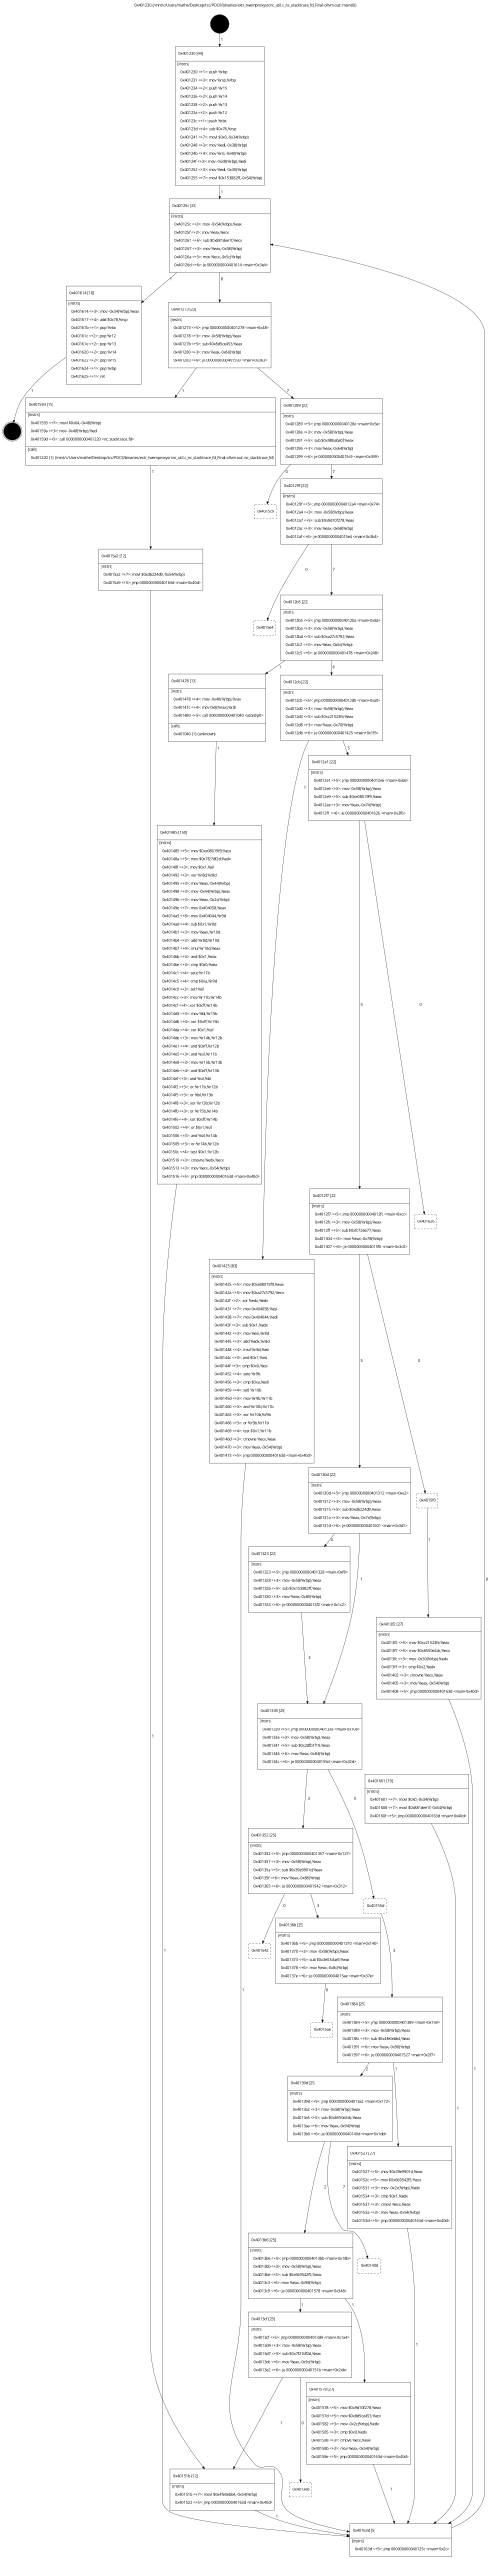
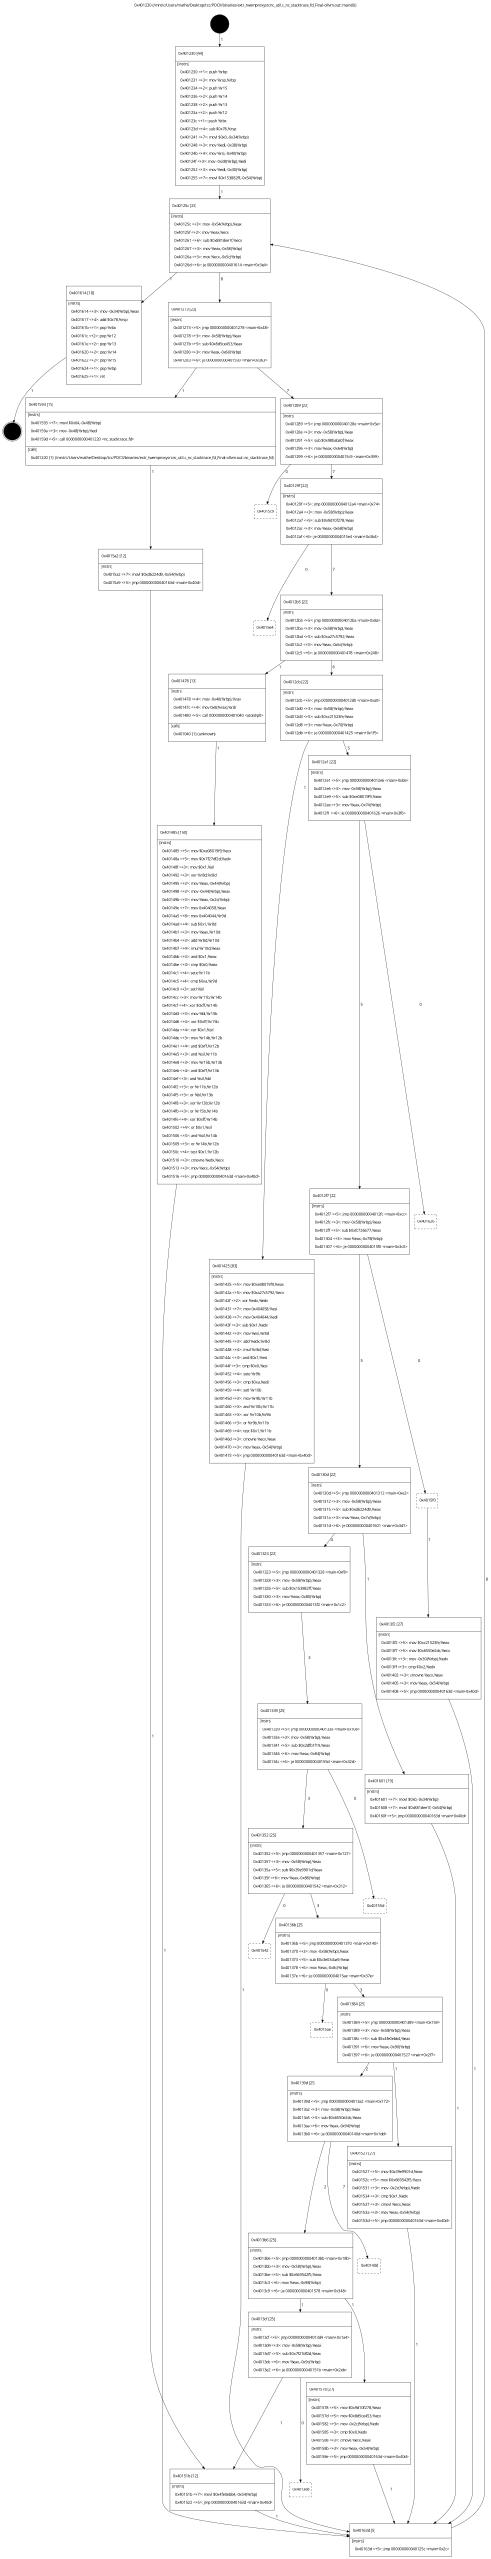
  digraph {
    fontname="Open Sans"
    label="0x401230 (/mnt/c/Users/mathe/Desktop/tcc/POCII/binaries/extr_twemproxysrcnc_util.c_nc_stacktrace_fd_Final-ollvm.out::main(0))"
    labelloc=t
    node [fontname="Open Sans" shape=record]
    edge [fontname="Open Sans"]
    Entry [fillcolor=black height=0.3 shape=circle style=filled width=0.3]
    n2 [label="{\n     0x401230 [44]\l\n     | [instrs]\l\n     &nbsp;&nbsp;0x401230 \<+1\>: push %rbp\l\n     &nbsp;&nbsp;0x401231 \<+3\>: mov %rsp,%rbp\l\n     &nbsp;&nbsp;0x401234 \<+2\>: push %r15\l\n     &nbsp;&nbsp;0x401236 \<+2\>: push %r14\l\n     &nbsp;&nbsp;0x401238 \<+2\>: push %r13\l\n     &nbsp;&nbsp;0x40123a \<+2\>: push %r12\l\n     &nbsp;&nbsp;0x40123c \<+1\>: push %rbx\l\n     &nbsp;&nbsp;0x40123d \<+4\>: sub $0x78,%rsp\l\n     &nbsp;&nbsp;0x401241 \<+7\>: movl $0x0,-0x34(%rbp)\l\n     &nbsp;&nbsp;0x401248 \<+3\>: mov %edi,-0x38(%rbp)\l\n     &nbsp;&nbsp;0x40124b \<+4\>: mov %rsi,-0x40(%rbp)\l\n     &nbsp;&nbsp;0x40124f \<+3\>: mov -0x38(%rbp),%edi\l\n     &nbsp;&nbsp;0x401252 \<+3\>: mov %edi,-0x30(%rbp)\l\n     &nbsp;&nbsp;0x401255 \<+7\>: movl $0x153882ff,-0x54(%rbp)\l\n  }"]
    n3 [label="{\n     0x40125c [23]\l\n     | [instrs]\l\n     &nbsp;&nbsp;0x40125c \<+3\>: mov -0x54(%rbp),%eax\l\n     &nbsp;&nbsp;0x40125f \<+2\>: mov %eax,%ecx\l\n     &nbsp;&nbsp;0x401261 \<+6\>: sub $0x881dee1f,%ecx\l\n     &nbsp;&nbsp;0x401267 \<+3\>: mov %eax,-0x58(%rbp)\l\n     &nbsp;&nbsp;0x40126a \<+3\>: mov %ecx,-0x5c(%rbp)\l\n     &nbsp;&nbsp;0x40126d \<+6\>: je 0000000000401614 \<main+0x3e4\>\l\n  }"]
    n4 [label="{\n     0x401614 [18]\l\n     | [instrs]\l\n     &nbsp;&nbsp;0x401614 \<+3\>: mov -0x34(%rbp),%eax\l\n     &nbsp;&nbsp;0x401617 \<+4\>: add $0x78,%rsp\l\n     &nbsp;&nbsp;0x40161b \<+1\>: pop %rbx\l\n     &nbsp;&nbsp;0x40161c \<+2\>: pop %r12\l\n     &nbsp;&nbsp;0x40161e \<+2\>: pop %r13\l\n     &nbsp;&nbsp;0x401620 \<+2\>: pop %r14\l\n     &nbsp;&nbsp;0x401622 \<+2\>: pop %r15\l\n     &nbsp;&nbsp;0x401624 \<+1\>: pop %rbp\l\n     &nbsp;&nbsp;0x401625 \<+1\>: ret\l\n  }"]
    n5 [label="{\n     0x401273 [22]\l\n     | [instrs]\l\n     &nbsp;&nbsp;0x401273 \<+5\>: jmp 0000000000401278 \<main+0x48\>\l\n     &nbsp;&nbsp;0x401278 \<+3\>: mov -0x58(%rbp),%eax\l\n     &nbsp;&nbsp;0x40127b \<+5\>: sub $0x8d5ce453,%eax\l\n     &nbsp;&nbsp;0x401280 \<+3\>: mov %eax,-0x60(%rbp)\l\n     &nbsp;&nbsp;0x401283 \<+6\>: je 0000000000401593 \<main+0x363\>\l\n  }"]
    Exit [fillcolor=black height=0.3 peripheries=2 shape=circle style=filled width=0.3]
    n7 [label="{\n     0x401593 [15]\l\n     | [instrs]\l\n     &nbsp;&nbsp;0x401593 \<+7\>: movl $0x64,-0x48(%rbp)\l\n     &nbsp;&nbsp;0x40159a \<+3\>: mov -0x48(%rbp),%edi\l\n     &nbsp;&nbsp;0x40159d \<+5\>: call 0000000000401220 \<nc_stacktrace_fd\>\l\n     | [calls]\l\n     &nbsp;&nbsp;0x401220 \{1\} (/mnt/c/Users/mathe/Desktop/tcc/POCII/binaries/extr_twemproxysrcnc_util.c_nc_stacktrace_fd_Final-ollvm.out::nc_stacktrace_fd)\l\n  }"]
    n8 [label="{\n     0x401289 [22]\l\n     | [instrs]\l\n     &nbsp;&nbsp;0x401289 \<+5\>: jmp 000000000040128e \<main+0x5e\>\l\n     &nbsp;&nbsp;0x40128e \<+3\>: mov -0x58(%rbp),%eax\l\n     &nbsp;&nbsp;0x401291 \<+5\>: sub $0x98baba0f,%eax\l\n     &nbsp;&nbsp;0x401296 \<+3\>: mov %eax,-0x64(%rbp)\l\n     &nbsp;&nbsp;0x401299 \<+6\>: je 00000000004015c9 \<main+0x399\>\l\n  }"]
    n9 [label="{\n     0x4015a2 [12]\l\n     | [instrs]\l\n     &nbsp;&nbsp;0x4015a2 \<+7\>: movl $0xd6224d9,-0x54(%rbp)\l\n     &nbsp;&nbsp;0x4015a9 \<+5\>: jmp 000000000040163d \<main+0x40d\>\l\n  }"]
    n10 [label="{\n     0x4015c9\l\n  }" style=dashed]
    n11 [label="{\n     0x40129f [22]\l\n     | [instrs]\l\n     &nbsp;&nbsp;0x40129f \<+5\>: jmp 00000000004012a4 \<main+0x74\>\l\n     &nbsp;&nbsp;0x4012a4 \<+3\>: mov -0x58(%rbp),%eax\l\n     &nbsp;&nbsp;0x4012a7 \<+5\>: sub $0x9d10f278,%eax\l\n     &nbsp;&nbsp;0x4012ac \<+3\>: mov %eax,-0x68(%rbp)\l\n     &nbsp;&nbsp;0x4012af \<+6\>: je 00000000004015e4 \<main+0x3b4\>\l\n  }"]
    n12 [label="{\n     0x40151b [12]\l\n     | [instrs]\l\n     &nbsp;&nbsp;0x40151b \<+7\>: movl $0x4fe0ebb4,-0x54(%rbp)\l\n     &nbsp;&nbsp;0x401522 \<+5\>: jmp 000000000040163d \<main+0x40d\>\l\n  }"]
    n13 [label="{\n     0x4015e4\l\n  }" style=dashed]
    n14 [label="{\n     0x4012b5 [22]\l\n     | [instrs]\l\n     &nbsp;&nbsp;0x4012b5 \<+5\>: jmp 00000000004012ba \<main+0x8a\>\l\n     &nbsp;&nbsp;0x4012ba \<+3\>: mov -0x58(%rbp),%eax\l\n     &nbsp;&nbsp;0x4012bd \<+5\>: sub $0xa27c5792,%eax\l\n     &nbsp;&nbsp;0x4012c2 \<+3\>: mov %eax,-0x6c(%rbp)\l\n     &nbsp;&nbsp;0x4012c5 \<+6\>: je 0000000000401478 \<main+0x248\>\l\n  }"]
    n15 [label="{\n     0x40163d [5]\l\n     | [instrs]\l\n     &nbsp;&nbsp;0x40163d \<+5\>: jmp 000000000040125c \<main+0x2c\>\l\n  }"]
    n16 [label="{\n     0x401478 [13]\l\n     | [instrs]\l\n     &nbsp;&nbsp;0x401478 \<+4\>: mov -0x40(%rbp),%rax\l\n     &nbsp;&nbsp;0x40147c \<+4\>: mov 0x8(%rax),%rdi\l\n     &nbsp;&nbsp;0x401480 \<+5\>: call 0000000000401040 \<atoi@plt\>\l\n     | [calls]\l\n     &nbsp;&nbsp;0x401040 \{1\} (unknown)\l\n  }"]
    n17 [label="{\n     0x4012cb [22]\l\n     | [instrs]\l\n     &nbsp;&nbsp;0x4012cb \<+5\>: jmp 00000000004012d0 \<main+0xa0\>\l\n     &nbsp;&nbsp;0x4012d0 \<+3\>: mov -0x58(%rbp),%eax\l\n     &nbsp;&nbsp;0x4012d3 \<+5\>: sub $0xc21523fe,%eax\l\n     &nbsp;&nbsp;0x4012d8 \<+3\>: mov %eax,-0x70(%rbp)\l\n     &nbsp;&nbsp;0x4012db \<+6\>: je 0000000000401425 \<main+0x1f5\>\l\n  }"]
    n18 [label="{\n     0x4013e8\l\n  }" style=dashed]
    n19 [label="{\n     0x401485 [150]\l\n     | [instrs]\l\n     &nbsp;&nbsp;0x401485 \<+5\>: mov $0xe08019f9,%ecx\l\n     &nbsp;&nbsp;0x40148a \<+5\>: mov $0x7f27df2d,%edx\l\n     &nbsp;&nbsp;0x40148f \<+3\>: mov $0x1,%sil\l\n     &nbsp;&nbsp;0x401492 \<+3\>: xor %r8d,%r8d\l\n     &nbsp;&nbsp;0x401495 \<+3\>: mov %eax,-0x44(%rbp)\l\n     &nbsp;&nbsp;0x401498 \<+3\>: mov -0x44(%rbp),%eax\l\n     &nbsp;&nbsp;0x40149b \<+3\>: mov %eax,-0x2c(%rbp)\l\n     &nbsp;&nbsp;0x40149e \<+7\>: mov 0x404058,%eax\l\n     &nbsp;&nbsp;0x4014a5 \<+8\>: mov 0x404044,%r9d\l\n     &nbsp;&nbsp;0x4014ad \<+4\>: sub $0x1,%r8d\l\n     &nbsp;&nbsp;0x4014b1 \<+3\>: mov %eax,%r10d\l\n     &nbsp;&nbsp;0x4014b4 \<+3\>: add %r8d,%r10d\l\n     &nbsp;&nbsp;0x4014b7 \<+4\>: imul %r10d,%eax\l\n     &nbsp;&nbsp;0x4014bb \<+3\>: and $0x1,%eax\l\n     &nbsp;&nbsp;0x4014be \<+3\>: cmp $0x0,%eax\l\n     &nbsp;&nbsp;0x4014c1 \<+4\>: sete %r11b\l\n     &nbsp;&nbsp;0x4014c5 \<+4\>: cmp $0xa,%r9d\l\n     &nbsp;&nbsp;0x4014c9 \<+3\>: setl %bl\l\n     &nbsp;&nbsp;0x4014cc \<+3\>: mov %r11b,%r14b\l\n     &nbsp;&nbsp;0x4014cf \<+4\>: xor $0xff,%r14b\l\n     &nbsp;&nbsp;0x4014d3 \<+3\>: mov %bl,%r15b\l\n     &nbsp;&nbsp;0x4014d6 \<+4\>: xor $0xff,%r15b\l\n     &nbsp;&nbsp;0x4014da \<+4\>: xor $0x1,%sil\l\n     &nbsp;&nbsp;0x4014de \<+3\>: mov %r14b,%r12b\l\n     &nbsp;&nbsp;0x4014e1 \<+4\>: and $0xff,%r12b\l\n     &nbsp;&nbsp;0x4014e5 \<+3\>: and %sil,%r11b\l\n     &nbsp;&nbsp;0x4014e8 \<+3\>: mov %r15b,%r13b\l\n     &nbsp;&nbsp;0x4014eb \<+4\>: and $0xff,%r13b\l\n     &nbsp;&nbsp;0x4014ef \<+3\>: and %sil,%bl\l\n     &nbsp;&nbsp;0x4014f2 \<+3\>: or %r11b,%r12b\l\n     &nbsp;&nbsp;0x4014f5 \<+3\>: or %bl,%r13b\l\n     &nbsp;&nbsp;0x4014f8 \<+3\>: xor %r13b,%r12b\l\n     &nbsp;&nbsp;0x4014fb \<+3\>: or %r15b,%r14b\l\n     &nbsp;&nbsp;0x4014fe \<+4\>: xor $0xff,%r14b\l\n     &nbsp;&nbsp;0x401502 \<+4\>: or $0x1,%sil\l\n     &nbsp;&nbsp;0x401506 \<+3\>: and %sil,%r14b\l\n     &nbsp;&nbsp;0x401509 \<+3\>: or %r14b,%r12b\l\n     &nbsp;&nbsp;0x40150c \<+4\>: test $0x1,%r12b\l\n     &nbsp;&nbsp;0x401510 \<+3\>: cmovne %edx,%ecx\l\n     &nbsp;&nbsp;0x401513 \<+3\>: mov %ecx,-0x54(%rbp)\l\n     &nbsp;&nbsp;0x401516 \<+5\>: jmp 000000000040163d \<main+0x40d\>\l\n  }"]
    n20 [label="{\n     0x401425 [83]\l\n     | [instrs]\l\n     &nbsp;&nbsp;0x401425 \<+5\>: mov $0xe08019f9,%eax\l\n     &nbsp;&nbsp;0x40142a \<+5\>: mov $0xa27c5792,%ecx\l\n     &nbsp;&nbsp;0x40142f \<+2\>: xor %edx,%edx\l\n     &nbsp;&nbsp;0x401431 \<+7\>: mov 0x404058,%esi\l\n     &nbsp;&nbsp;0x401438 \<+7\>: mov 0x404044,%edi\l\n     &nbsp;&nbsp;0x40143f \<+3\>: sub $0x1,%edx\l\n     &nbsp;&nbsp;0x401442 \<+3\>: mov %esi,%r8d\l\n     &nbsp;&nbsp;0x401445 \<+3\>: add %edx,%r8d\l\n     &nbsp;&nbsp;0x401448 \<+4\>: imul %r8d,%esi\l\n     &nbsp;&nbsp;0x40144c \<+3\>: and $0x1,%esi\l\n     &nbsp;&nbsp;0x40144f \<+3\>: cmp $0x0,%esi\l\n     &nbsp;&nbsp;0x401452 \<+4\>: sete %r9b\l\n     &nbsp;&nbsp;0x401456 \<+3\>: cmp $0xa,%edi\l\n     &nbsp;&nbsp;0x401459 \<+4\>: setl %r10b\l\n     &nbsp;&nbsp;0x40145d \<+3\>: mov %r9b,%r11b\l\n     &nbsp;&nbsp;0x401460 \<+3\>: and %r10b,%r11b\l\n     &nbsp;&nbsp;0x401463 \<+3\>: xor %r10b,%r9b\l\n     &nbsp;&nbsp;0x401466 \<+3\>: or %r9b,%r11b\l\n     &nbsp;&nbsp;0x401469 \<+4\>: test $0x1,%r11b\l\n     &nbsp;&nbsp;0x40146d \<+3\>: cmovne %ecx,%eax\l\n     &nbsp;&nbsp;0x401470 \<+3\>: mov %eax,-0x54(%rbp)\l\n     &nbsp;&nbsp;0x401473 \<+5\>: jmp 000000000040163d \<main+0x40d\>\l\n  }"]
    n21 [label="{\n     0x4012e1 [22]\l\n     | [instrs]\l\n     &nbsp;&nbsp;0x4012e1 \<+5\>: jmp 00000000004012e6 \<main+0xb6\>\l\n     &nbsp;&nbsp;0x4012e6 \<+3\>: mov -0x58(%rbp),%eax\l\n     &nbsp;&nbsp;0x4012e9 \<+5\>: sub $0xe08019f9,%eax\l\n     &nbsp;&nbsp;0x4012ee \<+3\>: mov %eax,-0x74(%rbp)\l\n     &nbsp;&nbsp;0x4012f1 \<+6\>: je 0000000000401626 \<main+0x3f6\>\l\n  }"]
    n22 [label="{\n     0x401626\l\n  }" style=dashed]
    n23 [label="{\n     0x4012f7 [22]\l\n     | [instrs]\l\n     &nbsp;&nbsp;0x4012f7 \<+5\>: jmp 00000000004012fc \<main+0xcc\>\l\n     &nbsp;&nbsp;0x4012fc \<+3\>: mov -0x58(%rbp),%eax\l\n     &nbsp;&nbsp;0x4012ff \<+5\>: sub $0xfc726677,%eax\l\n     &nbsp;&nbsp;0x401304 \<+3\>: mov %eax,-0x78(%rbp)\l\n     &nbsp;&nbsp;0x401307 \<+6\>: je 00000000004015f0 \<main+0x3c0\>\l\n  }"]
    n24 [label="{\n     0x4013cf [25]\l\n     | [instrs]\l\n     &nbsp;&nbsp;0x4013cf \<+5\>: jmp 00000000004013d4 \<main+0x1a4\>\l\n     &nbsp;&nbsp;0x4013d4 \<+3\>: mov -0x58(%rbp),%eax\l\n     &nbsp;&nbsp;0x4013d7 \<+5\>: sub $0x7f27df2d,%eax\l\n     &nbsp;&nbsp;0x4013dc \<+6\>: mov %eax,-0x9c(%rbp)\l\n     &nbsp;&nbsp;0x4013e2 \<+6\>: je 000000000040151b \<main+0x2eb\>\l\n  }"]
    n25 [label="{\n     0x4015f0\l\n  }" style=dashed]
    n26 [label="{\n     0x40130d [22]\l\n     | [instrs]\l\n     &nbsp;&nbsp;0x40130d \<+5\>: jmp 0000000000401312 \<main+0xe2\>\l\n     &nbsp;&nbsp;0x401312 \<+3\>: mov -0x58(%rbp),%eax\l\n     &nbsp;&nbsp;0x401315 \<+5\>: sub $0xd6224d9,%eax\l\n     &nbsp;&nbsp;0x40131a \<+3\>: mov %eax,-0x7c(%rbp)\l\n     &nbsp;&nbsp;0x40131d \<+6\>: je 0000000000401601 \<main+0x3d1\>\l\n  }"]
    n27 [label="{\n     0x401578 [27]\l\n     | [instrs]\l\n     &nbsp;&nbsp;0x401578 \<+5\>: mov $0x9d10f278,%eax\l\n     &nbsp;&nbsp;0x40157d \<+5\>: mov $0x8d5ce453,%ecx\l\n     &nbsp;&nbsp;0x401582 \<+3\>: mov -0x2c(%rbp),%edx\l\n     &nbsp;&nbsp;0x401585 \<+3\>: cmp $0x0,%edx\l\n     &nbsp;&nbsp;0x401588 \<+3\>: cmove %ecx,%eax\l\n     &nbsp;&nbsp;0x40158b \<+3\>: mov %eax,-0x54(%rbp)\l\n     &nbsp;&nbsp;0x40158e \<+5\>: jmp 000000000040163d \<main+0x40d\>\l\n  }"]
    n28 [label="{\n     0x4013f2 [27]\l\n     | [instrs]\l\n     &nbsp;&nbsp;0x4013f2 \<+5\>: mov $0xc21523fe,%eax\l\n     &nbsp;&nbsp;0x4013f7 \<+5\>: mov $0x6550e2dc,%ecx\l\n     &nbsp;&nbsp;0x4013fc \<+3\>: mov -0x30(%rbp),%edx\l\n     &nbsp;&nbsp;0x4013ff \<+3\>: cmp $0x2,%edx\l\n     &nbsp;&nbsp;0x401402 \<+3\>: cmovne %ecx,%eax\l\n     &nbsp;&nbsp;0x401405 \<+3\>: mov %eax,-0x54(%rbp)\l\n     &nbsp;&nbsp;0x401408 \<+5\>: jmp 000000000040163d \<main+0x40d\>\l\n  }"]
    n29 [label="{\n     0x401601 [19]\l\n     | [instrs]\l\n     &nbsp;&nbsp;0x401601 \<+7\>: movl $0x0,-0x34(%rbp)\l\n     &nbsp;&nbsp;0x401608 \<+7\>: movl $0x881dee1f,-0x54(%rbp)\l\n     &nbsp;&nbsp;0x40160f \<+5\>: jmp 000000000040163d \<main+0x40d\>\l\n  }"]
    n30 [label="{\n     0x401323 [22]\l\n     | [instrs]\l\n     &nbsp;&nbsp;0x401323 \<+5\>: jmp 0000000000401328 \<main+0xf8\>\l\n     &nbsp;&nbsp;0x401328 \<+3\>: mov -0x58(%rbp),%eax\l\n     &nbsp;&nbsp;0x40132b \<+5\>: sub $0x153882ff,%eax\l\n     &nbsp;&nbsp;0x401330 \<+3\>: mov %eax,-0x80(%rbp)\l\n     &nbsp;&nbsp;0x401333 \<+6\>: je 00000000004013f2 \<main+0x1c2\>\l\n  }"]
    n31 [label="{\n     0x4013b6 [25]\l\n     | [instrs]\l\n     &nbsp;&nbsp;0x4013b6 \<+5\>: jmp 00000000004013bb \<main+0x18b\>\l\n     &nbsp;&nbsp;0x4013bb \<+3\>: mov -0x58(%rbp),%eax\l\n     &nbsp;&nbsp;0x4013be \<+5\>: sub $0x669542f5,%eax\l\n     &nbsp;&nbsp;0x4013c3 \<+6\>: mov %eax,-0x98(%rbp)\l\n     &nbsp;&nbsp;0x4013c9 \<+6\>: je 0000000000401578 \<main+0x348\>\l\n  }"]
    n32 [label="{\n     0x401339 [25]\l\n     | [instrs]\l\n     &nbsp;&nbsp;0x401339 \<+5\>: jmp 000000000040133e \<main+0x10e\>\l\n     &nbsp;&nbsp;0x40133e \<+3\>: mov -0x58(%rbp),%eax\l\n     &nbsp;&nbsp;0x401341 \<+5\>: sub $0x2dfb1f19,%eax\l\n     &nbsp;&nbsp;0x401346 \<+6\>: mov %eax,-0x84(%rbp)\l\n     &nbsp;&nbsp;0x40134c \<+6\>: je 000000000040155d \<main+0x32d\>\l\n  }"]
    n33 [label="{\n     0x40140d\l\n  }" style=dashed]
    n34 [label="{\n     0x40155d\l\n  }" style=dashed]
    n35 [label="{\n     0x401352 [25]\l\n     | [instrs]\l\n     &nbsp;&nbsp;0x401352 \<+5\>: jmp 0000000000401357 \<main+0x127\>\l\n     &nbsp;&nbsp;0x401357 \<+3\>: mov -0x58(%rbp),%eax\l\n     &nbsp;&nbsp;0x40135a \<+5\>: sub $0x39e9901d,%eax\l\n     &nbsp;&nbsp;0x40135f \<+6\>: mov %eax,-0x88(%rbp)\l\n     &nbsp;&nbsp;0x401365 \<+6\>: je 0000000000401542 \<main+0x312\>\l\n  }"]
    n36 [label="{\n     0x40139d [25]\l\n     | [instrs]\l\n     &nbsp;&nbsp;0x40139d \<+5\>: jmp 00000000004013a2 \<main+0x172\>\l\n     &nbsp;&nbsp;0x4013a2 \<+3\>: mov -0x58(%rbp),%eax\l\n     &nbsp;&nbsp;0x4013a5 \<+5\>: sub $0x6550e2dc,%eax\l\n     &nbsp;&nbsp;0x4013aa \<+6\>: mov %eax,-0x94(%rbp)\l\n     &nbsp;&nbsp;0x4013b0 \<+6\>: je 000000000040140d \<main+0x1dd\>\l\n  }"]
    n37 [label="{\n     0x401542\l\n  }" style=dashed]
    n38 [label="{\n     0x40136b [25]\l\n     | [instrs]\l\n     &nbsp;&nbsp;0x40136b \<+5\>: jmp 0000000000401370 \<main+0x140\>\l\n     &nbsp;&nbsp;0x401370 \<+3\>: mov -0x58(%rbp),%eax\l\n     &nbsp;&nbsp;0x401373 \<+5\>: sub $0x3e03cba9,%eax\l\n     &nbsp;&nbsp;0x401378 \<+6\>: mov %eax,-0x8c(%rbp)\l\n     &nbsp;&nbsp;0x40137e \<+6\>: je 00000000004015ae \<main+0x37e\>\l\n  }"]
    n39 [label="{\n     0x401527 [27]\l\n     | [instrs]\l\n     &nbsp;&nbsp;0x401527 \<+5\>: mov $0x39e9901d,%eax\l\n     &nbsp;&nbsp;0x40152c \<+5\>: mov $0x669542f5,%ecx\l\n     &nbsp;&nbsp;0x401531 \<+3\>: mov -0x2c(%rbp),%edx\l\n     &nbsp;&nbsp;0x401534 \<+3\>: cmp $0x1,%edx\l\n     &nbsp;&nbsp;0x401537 \<+3\>: cmovl %ecx,%eax\l\n     &nbsp;&nbsp;0x40153a \<+3\>: mov %eax,-0x54(%rbp)\l\n     &nbsp;&nbsp;0x40153d \<+5\>: jmp 000000000040163d \<main+0x40d\>\l\n  }"]
    n40 [label="{\n     0x401384 [25]\l\n     | [instrs]\l\n     &nbsp;&nbsp;0x401384 \<+5\>: jmp 0000000000401389 \<main+0x159\>\l\n     &nbsp;&nbsp;0x401389 \<+3\>: mov -0x58(%rbp),%eax\l\n     &nbsp;&nbsp;0x40138c \<+5\>: sub $0x4fe0ebb4,%eax\l\n     &nbsp;&nbsp;0x401391 \<+6\>: mov %eax,-0x90(%rbp)\l\n     &nbsp;&nbsp;0x401397 \<+6\>: je 0000000000401527 \<main+0x2f7\>\l\n  }"]
    n41 [label="{\n     0x4015ae\l\n  }" style=dashed]
    Entry -> n2 [label=" 1"]
    n2 -> n3 [label=" 1"]
    n3 -> n4 [label=" 1"]
    n3 -> n5 [label=" 8"]
    n4 -> Exit [label=" 1"]
    n5 -> n7 [label=" 1"]
    n5 -> n8 [label=" 7"]
    n7 -> n9 [label=" 1"]
    n8 -> n10 [label=" 0"]
    n8 -> n11 [label=" 7"]
    n9 -> n12 [label=" 1"]
    n11 -> n13 [label=" 0"]
    n11 -> n14 [label=" 7"]
    n12 -> n15 [label=" 1"]
    n14 -> n16 [label=" 1"]
    n14 -> n17 [label=" 6"]
    n15 -> n3 [label=" 8"]
    n16 -> n19 [label=" 1"]
    n17 -> n20 [label=" 1"]
    n17 -> n21 [label=" 5"]
    n19 -> n15 [label=" 1"]
    n20 -> n15 [label=" 1"]
    n21 -> n22 [label=" 0"]
    n21 -> n23 [label=" 5"]
    n23 -> n25 [label=" 0"]
    n23 -> n26 [label=" 5"]
    n24 -> n12 [label=" 1"]
    n24 -> n18 [label=" 0"]
    n25 -> n28 [label=" 1"]
-   n26 -> n32 [label=" 1"]
+   n26 -> n29 [label=" 1"]
    n26 -> n30 [label=" 4"]
    n27 -> n15 [label=" 1"]
    n28 -> n15 [label=" 1"]
    n29 -> n15 [label=" 1"]
    n30 -> n32 [label=" 3"]
    n31 -> n24 [label=" 1"]
    n31 -> n27 [label=" 1"]
    n32 -> n34 [label=" 0"]
    n32 -> n35 [label=" 3"]
    n35 -> n37 [label=" 0"]
    n35 -> n38 [label=" 3"]
    n36 -> n31 [label=" 2"]
    n36 -> n33 [label=" 7"]
-   n34 -> n40 [label=" 3"]
+   n38 -> n40 [label=" 3"]
    n38 -> n41 [label=" 0"]
    n39 -> n15 [label=" 1"]
    n40 -> n36 [label=" 2"]
    n40 -> n39 [label=" 1"]
  }
